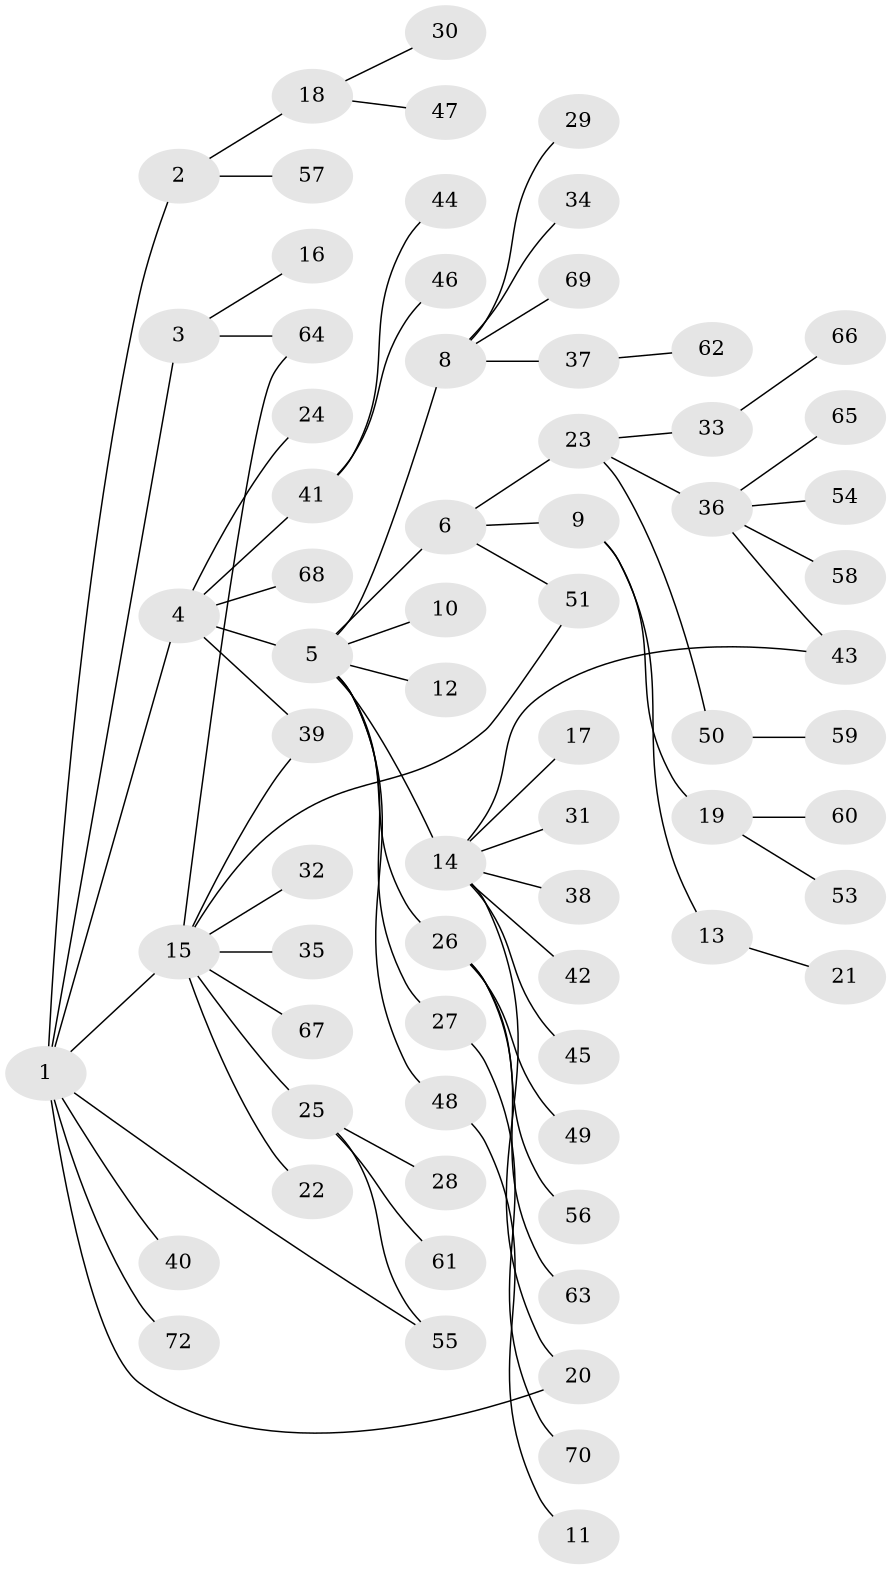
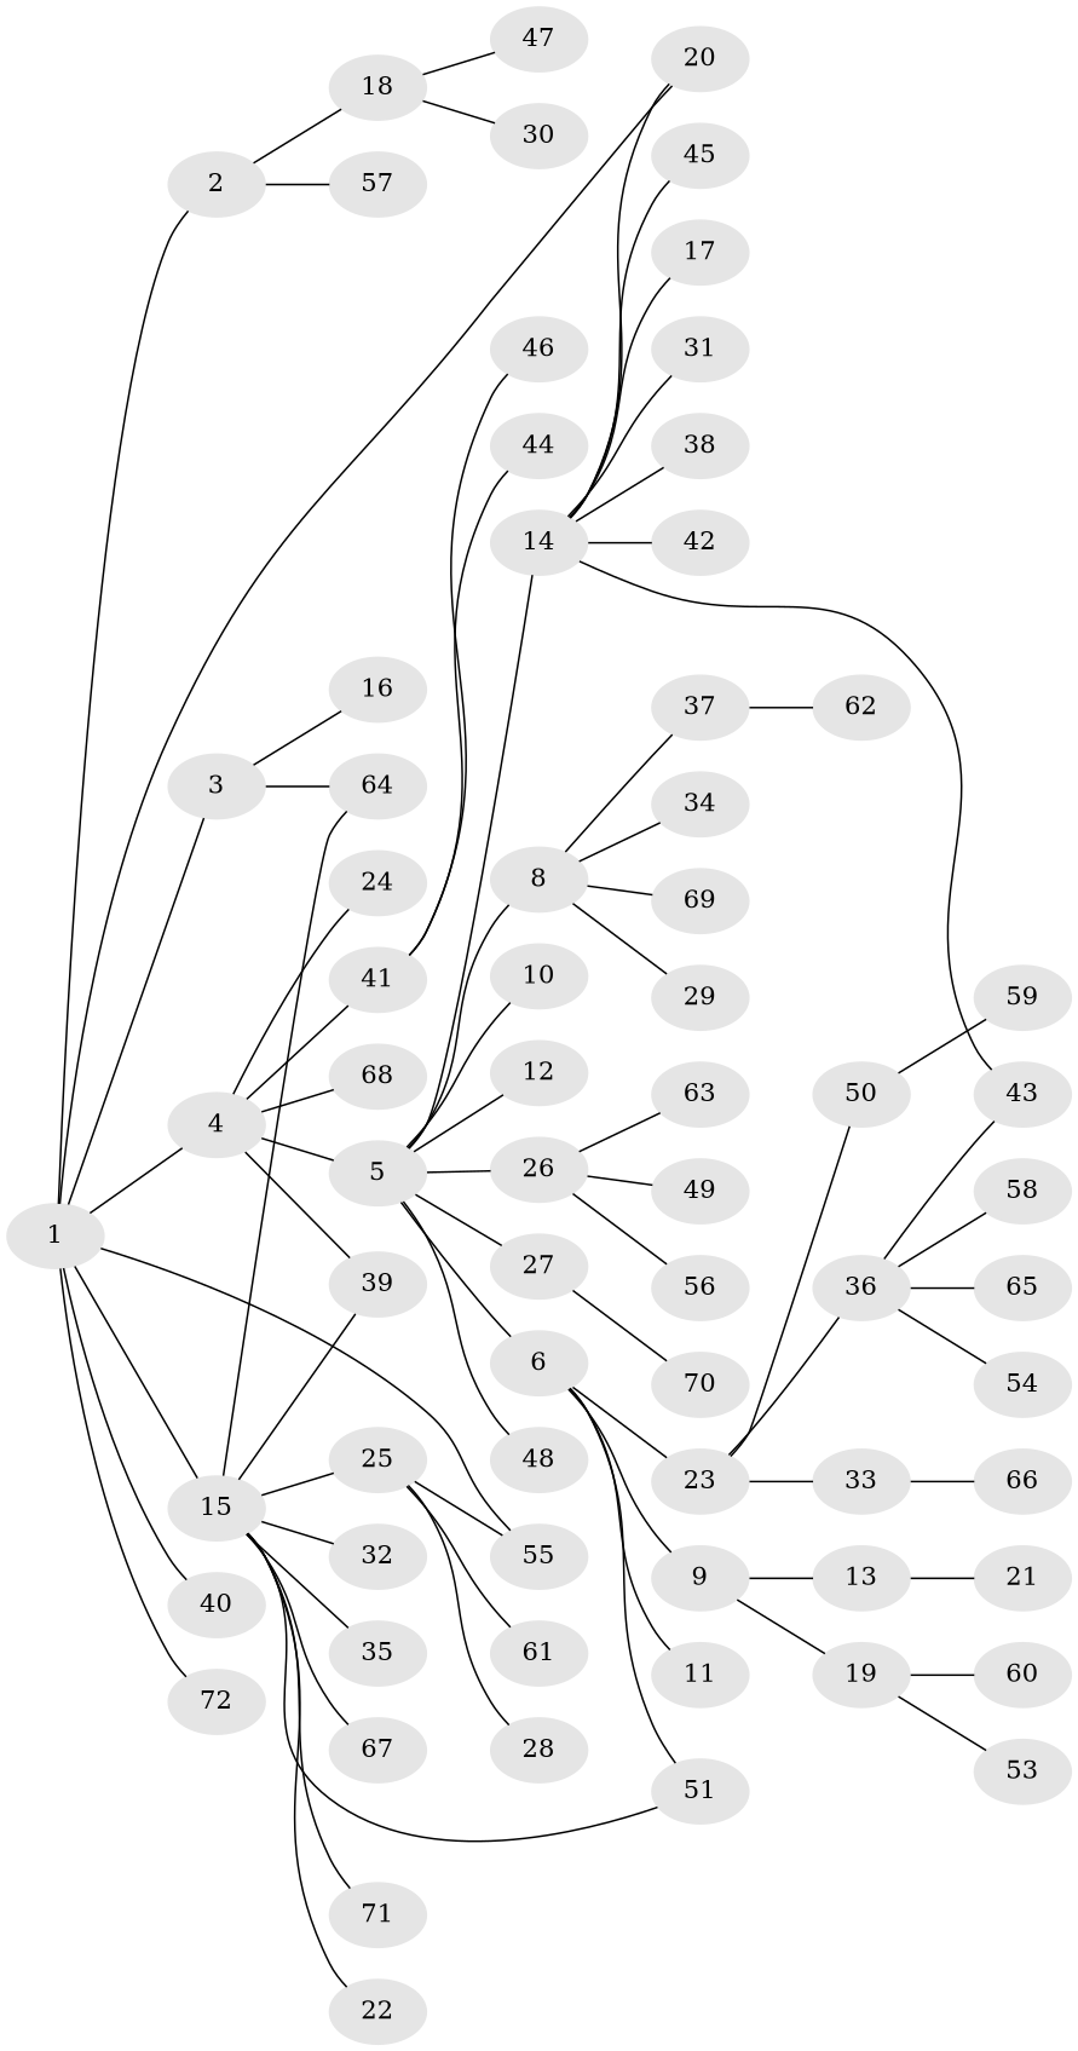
  graph {
    rankdir=LR
    node [color=gray90 style=filled]
    1
    2
    3
    4
    15
    20
    40
    n8 [label=72]
    55
    18
    57
    16
    64
    5
    24
    39
    41
    68
    51
    22
    25
    32
    35
    67
+   71
    30
    47
    6
    8
    10
    12
    14
    26
    27
    48
    44
    46
    9
    11
    23
    29
    34
    37
    69
    17
    31
    38
    42
    43
    45
    49
    56
    63
    70
    13
    19
    33
    36
    50
    62
    21
    53
    60
    28
    61
    66
    54
    58
    65
    59
    1 -- 2
    1 -- 3
    1 -- 4
    1 -- 15
    1 -- 20
    1 -- 40
    1 -- n8
    1 -- 55
    2 -- 18
    2 -- 57
    3 -- 16
    3 -- 64
    4 -- 5
    4 -- 24
    4 -- 39
    4 -- 41
    4 -- 68
    15 -- 64
    15 -- 39
    15 -- 51
    15 -- 22
    15 -- 25
    15 -- 32
    15 -- 35
    15 -- 67
+   15 -- 71
    18 -- 30
    18 -- 47
    5 -- 6
    5 -- 8
    5 -- 10
    5 -- 12
    5 -- 14
    5 -- 26
    5 -- 27
    5 -- 48
    41 -- 44
    41 -- 46
    25 -- 55
    25 -- 28
    25 -- 61
    6 -- 51
    6 -- 9
-   48 -- 11
+   6 -- 11
    6 -- 23
    8 -- 29
    8 -- 34
    8 -- 37
    8 -- 69
    14 -- 20
    14 -- 17
    14 -- 31
    14 -- 38
    14 -- 42
    14 -- 43
    14 -- 45
    26 -- 49
    26 -- 56
    26 -- 63
    27 -- 70
    9 -- 13
    9 -- 19
    23 -- 33
    23 -- 36
    23 -- 50
    37 -- 62
    13 -- 21
    19 -- 53
    19 -- 60
    33 -- 66
    36 -- 43
    36 -- 54
    36 -- 58
    36 -- 65
    50 -- 59
  }
